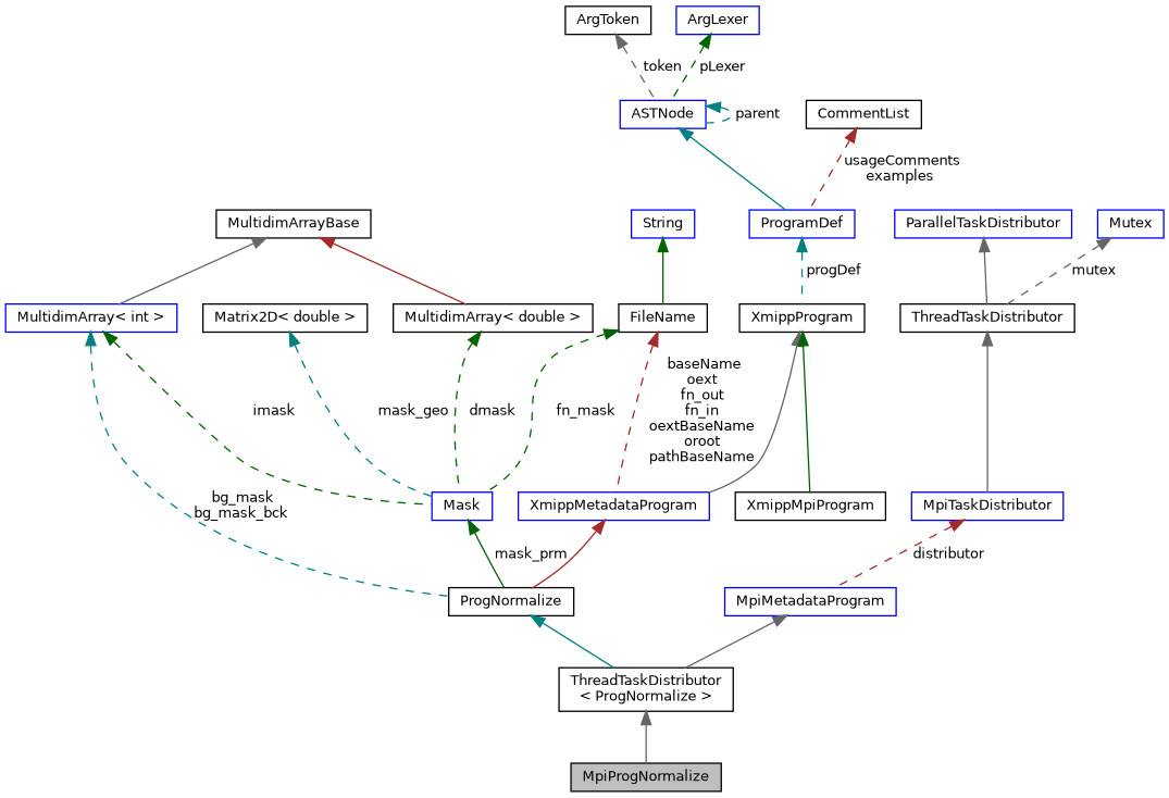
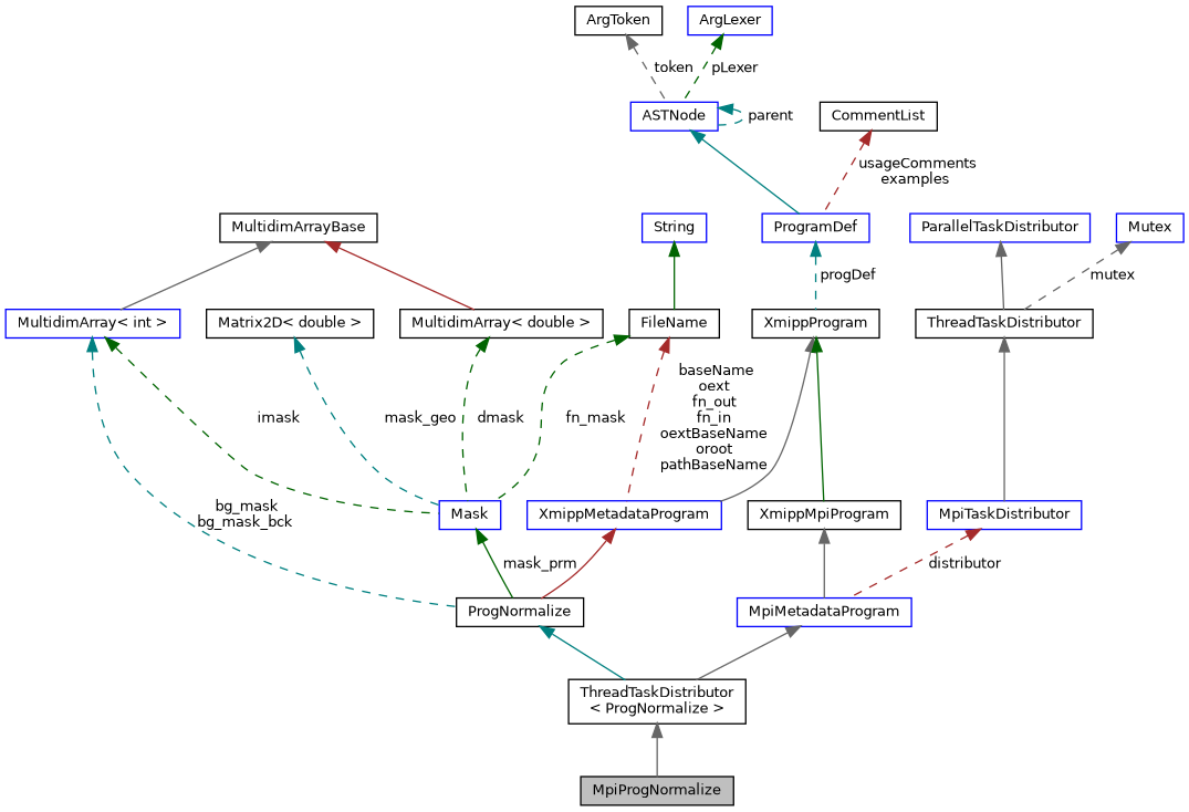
  digraph {
    rankdir=TB
    node [color=black fillcolor=white fontname=Helvetica fontsize=10 shape=record style=filled]
    edge [color=gray40 dir=back fontname=Helvetica fontsize=10 labelfontname=Helvetica labelfontsize=10 style=solid]
    n1 [fillcolor=grey75 fontcolor=black height=0.2 label=MpiProgNormalize width=0.4]
    n2 [height=0.2 label="ThreadTaskDistributor\l\< ProgNormalize \>" width=0.4]
    n3 [height=0.2 label=ProgNormalize width=0.4]
    n4 [color=blue height=0.2 label=XmippMetadataProgram width=0.4]
    n5 [height=0.2 label=XmippProgram width=0.4]
    n6 [height=0.2 label=XmippMpiProgram width=0.4]
    n7 [color=blue height=0.2 label=MpiMetadataProgram width=0.4]
    n8 [color=blue height=0.2 label=ProgramDef width=0.4]
    n9 [color=blue height=0.2 label=ASTNode width=0.4]
    n10 [height=0.2 label=ArgToken width=0.4]
    n11 [color=blue height=0.2 label=ArgLexer width=0.4]
    n12 [height=0.2 label=CommentList width=0.4]
    n13 [height=0.2 label=FileName width=0.4]
    n14 [color=blue height=0.2 label=Mask width=0.4]
    n15 [color=blue height=0.2 label=String width=0.4]
    n16 [height=0.2 label="Matrix2D\< double \>" width=0.4]
    n17 [height=0.2 label="MultidimArray\< double \>" width=0.4]
    n18 [height=0.2 label=MultidimArrayBase width=0.4]
    n19 [color=blue height=0.2 label="MultidimArray\< int \>" width=0.4]
    n20 [color=blue height=0.2 label=MpiTaskDistributor width=0.4]
    n21 [height=0.2 label=ThreadTaskDistributor width=0.4]
    n22 [color=blue height=0.2 label=ParallelTaskDistributor width=0.4]
    n23 [color=blue height=0.2 label=Mutex width=0.4]
    n2 -> n1
    n3 -> n2 [color=teal]
    n4 -> n3 [color=brown]
    n5 -> n4
    n5 -> n6 [color=darkgreen]
+   n6 -> n7
    n7 -> n2
    n8 -> n5 [color=teal label=" progDef" style=dashed]
    n9 -> n8 [color=teal]
    n9 -> n9 [color=teal label=" parent" style=dashed]
    n10 -> n9 [label=" token" style=dashed]
    n11 -> n9 [color=darkgreen label=" pLexer" style=dashed]
    n12 -> n8 [color=brown label=" usageComments\nexamples" style=dashed]
    n13 -> n4 [color=brown label=" baseName\noext\nfn_out\nfn_in\noextBaseName\noroot\npathBaseName" style=dashed]
    n13 -> n14 [color=darkgreen label=" fn_mask" style=dashed]
    n14 -> n3 [color=darkgreen label=" mask_prm"]
    n15 -> n13 [color=darkgreen]
    n16 -> n14 [color=teal label=" mask_geo" style=dashed]
    n17 -> n14 [color=darkgreen label=" dmask" style=dashed]
    n18 -> n17 [color=brown]
    n18 -> n19
    n19 -> n3 [color=teal label=" bg_mask\nbg_mask_bck" style=dashed]
    n19 -> n14 [color=darkgreen label=" imask" style=dashed]
    n20 -> n7 [color=brown label=" distributor" style=dashed]
    n21 -> n20
    n22 -> n21
    n23 -> n21 [label=" mutex" style=dashed]
  }
